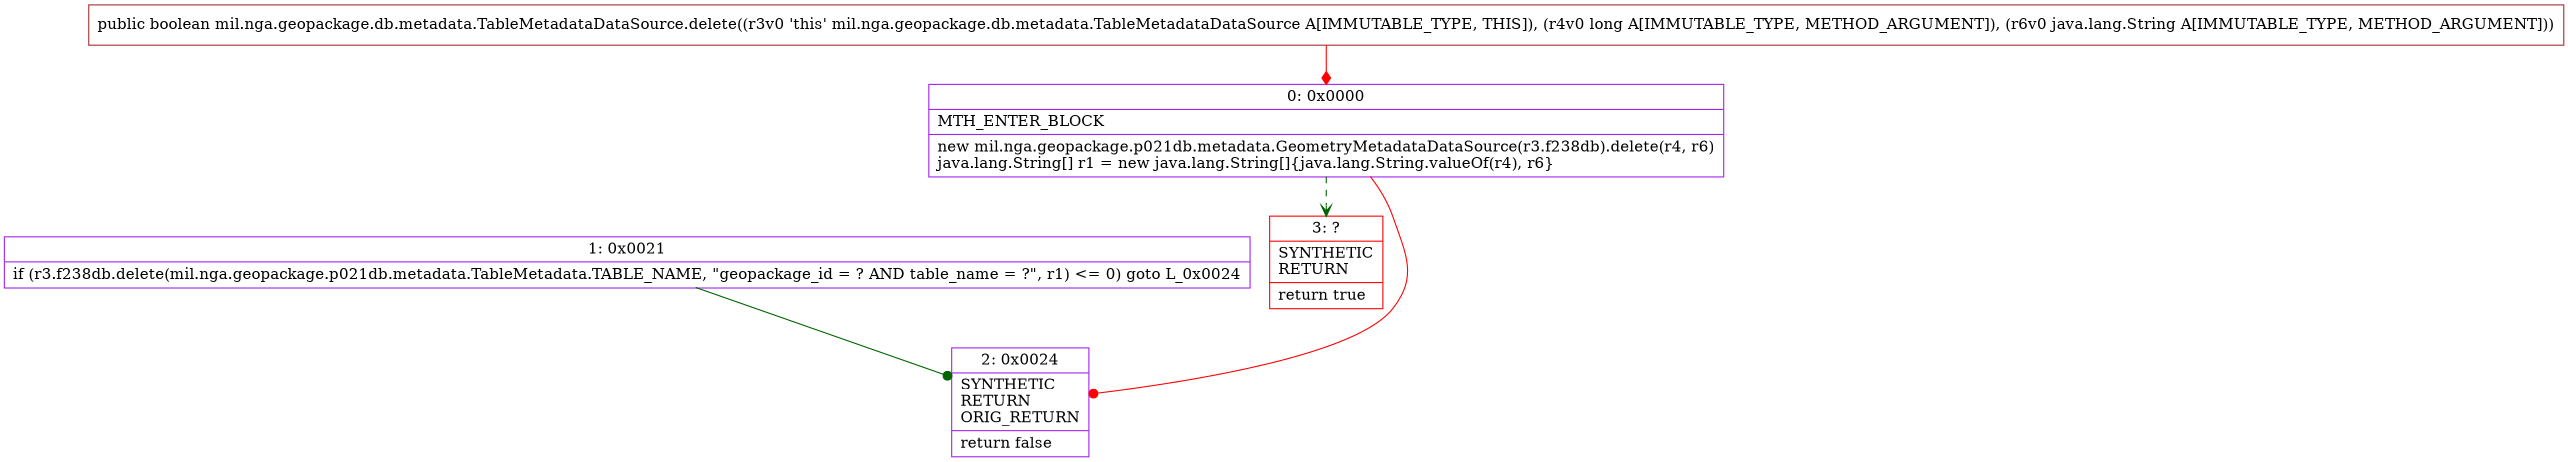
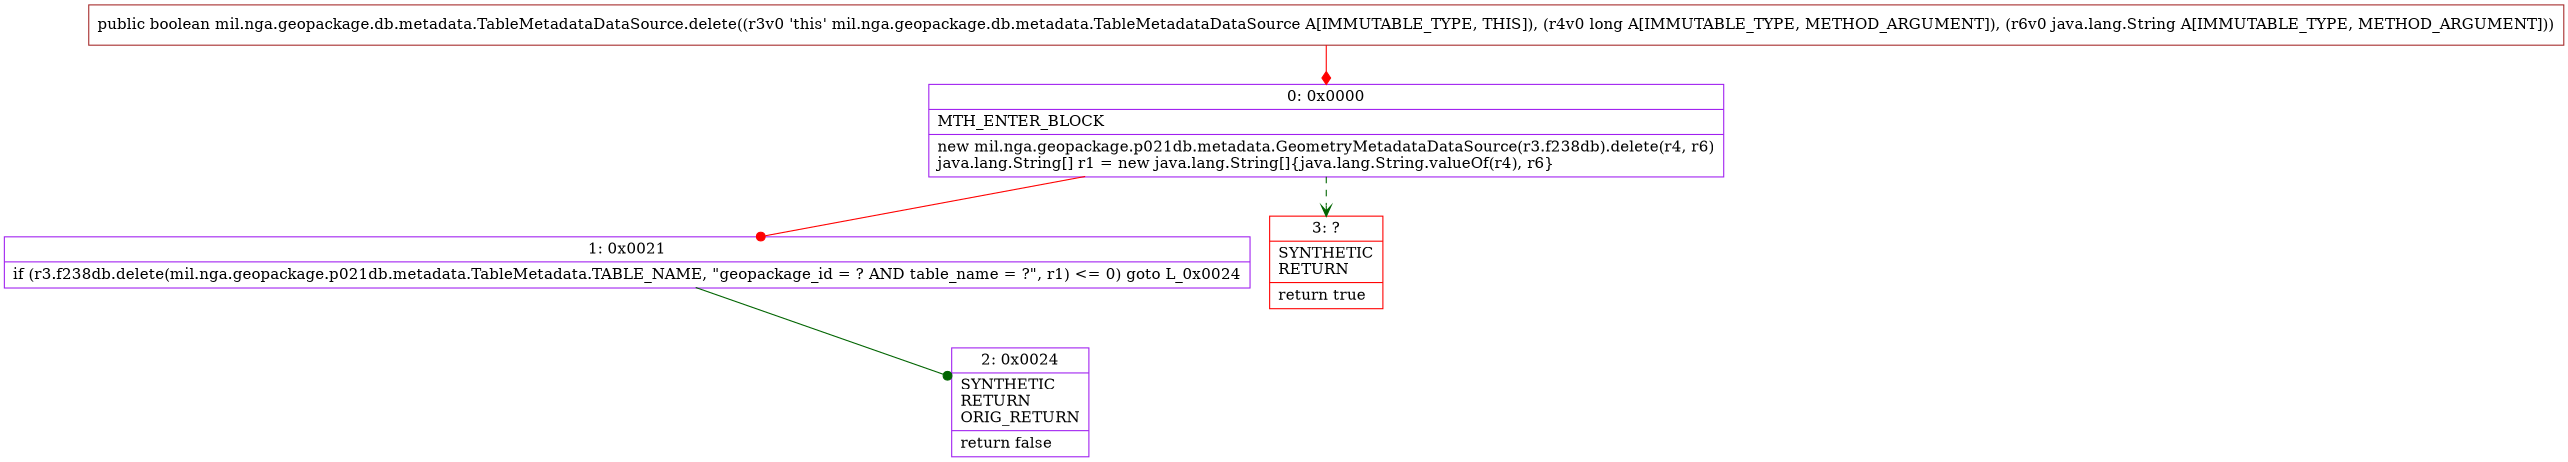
  digraph {
    node [color=purple shape=record]
    edge [arrowhead=dot color=red]
    n1 [label="{0\:\ 0x0000|MTH_ENTER_BLOCK\l|new mil.nga.geopackage.p021db.metadata.GeometryMetadataDataSource(r3.f238db).delete(r4, r6)\ljava.lang.String[] r1 = new java.lang.String[]\{java.lang.String.valueOf(r4), r6\}\l}"]
    n2 [label="{1\:\ 0x0021|if (r3.f238db.delete(mil.nga.geopackage.p021db.metadata.TableMetadata.TABLE_NAME, \"geopackage_id = ? AND table_name = ?\", r1) \<= 0) goto L_0x0024\l}"]
    n3 [color=red label="{3\:\ ?|SYNTHETIC\lRETURN\l|return true\l}"]
    n4 [label="{2\:\ 0x0024|SYNTHETIC\lRETURN\lORIG_RETURN\l|return false\l}"]
    n5 [color=brown label="{public boolean mil.nga.geopackage.db.metadata.TableMetadataDataSource.delete((r3v0 'this' mil.nga.geopackage.db.metadata.TableMetadataDataSource A[IMMUTABLE_TYPE, THIS]), (r4v0 long A[IMMUTABLE_TYPE, METHOD_ARGUMENT]), (r6v0 java.lang.String A[IMMUTABLE_TYPE, METHOD_ARGUMENT])) }"]
-   n1 -> n4
+   n1 -> n2
    n1 -> n3 [arrowhead=vee color=darkgreen style=dashed]
    n2 -> n4 [color=darkgreen]
    n5 -> n1 [arrowhead=diamond]
  }
